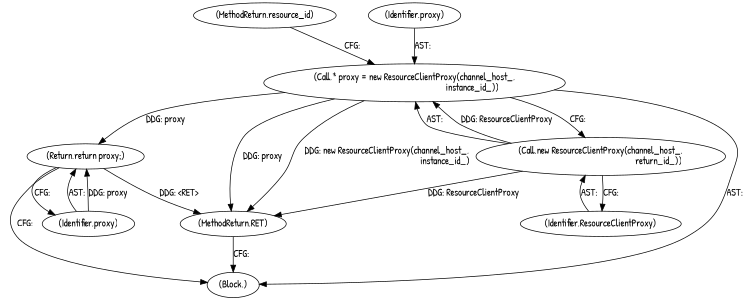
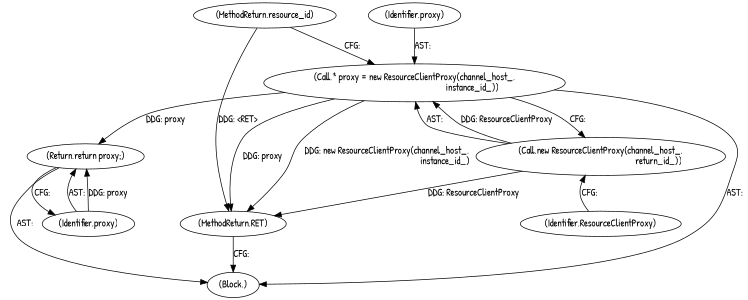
  digraph {
    fontname="Patrick Hand"
    node [fontname="Patrick Hand"]
    edge [fontname="Patrick Hand"]
    n1 [label="(Call,* proxy = new ResourceClientProxy(channel_host_,\n                                                       instance_id_))"]
    n2 [label="(Call,new ResourceClientProxy(channel_host_,\n                                                       return_id_))"]
    n3 [label="(Return,return proxy;)"]
    n4 [label="(Block,)"]
    n5 [label="(MethodReturn,RET)"]
    n6 [label="(Identifier,ResourceClientProxy)"]
    n7 [label="(Identifier,proxy)"]
    n8 [label="(Identifier,proxy)"]
    n9 [label="(MethodReturn,resource_id)"]
    n1 -> n2 [label="CFG: "]
    n1 -> n3 [label="DDG: proxy"]
    n1 -> n4 [label="AST: "]
    n1 -> n5 [label="DDG: proxy"]
    n1 -> n5 [label="DDG: new ResourceClientProxy(channel_host_,\n                                                       instance_id_)"]
    n2 -> n1 [label="AST: "]
    n2 -> n1 [label="DDG: ResourceClientProxy"]
    n2 -> n5 [label="DDG: ResourceClientProxy"]
-   n2 -> n6 [label="CFG: "]
-   n3 -> n4 [label="CFG: "]
-   n3 -> n5 [label="DDG: <RET>"]
+   n3 -> n4 [label="AST: "]
+   n9 -> n5 [label="DDG: <RET>"]
    n3 -> n7 [label="CFG: "]
    n5 -> n4 [label="CFG: "]
-   n6 -> n2 [label="AST: "]
+   n6 -> n2 [label="CFG: "]
    n7 -> n3 [label="AST: "]
    n7 -> n3 [label="DDG: proxy"]
    n8 -> n1 [label="AST: "]
    n9 -> n1 [label="CFG: "]
  }
